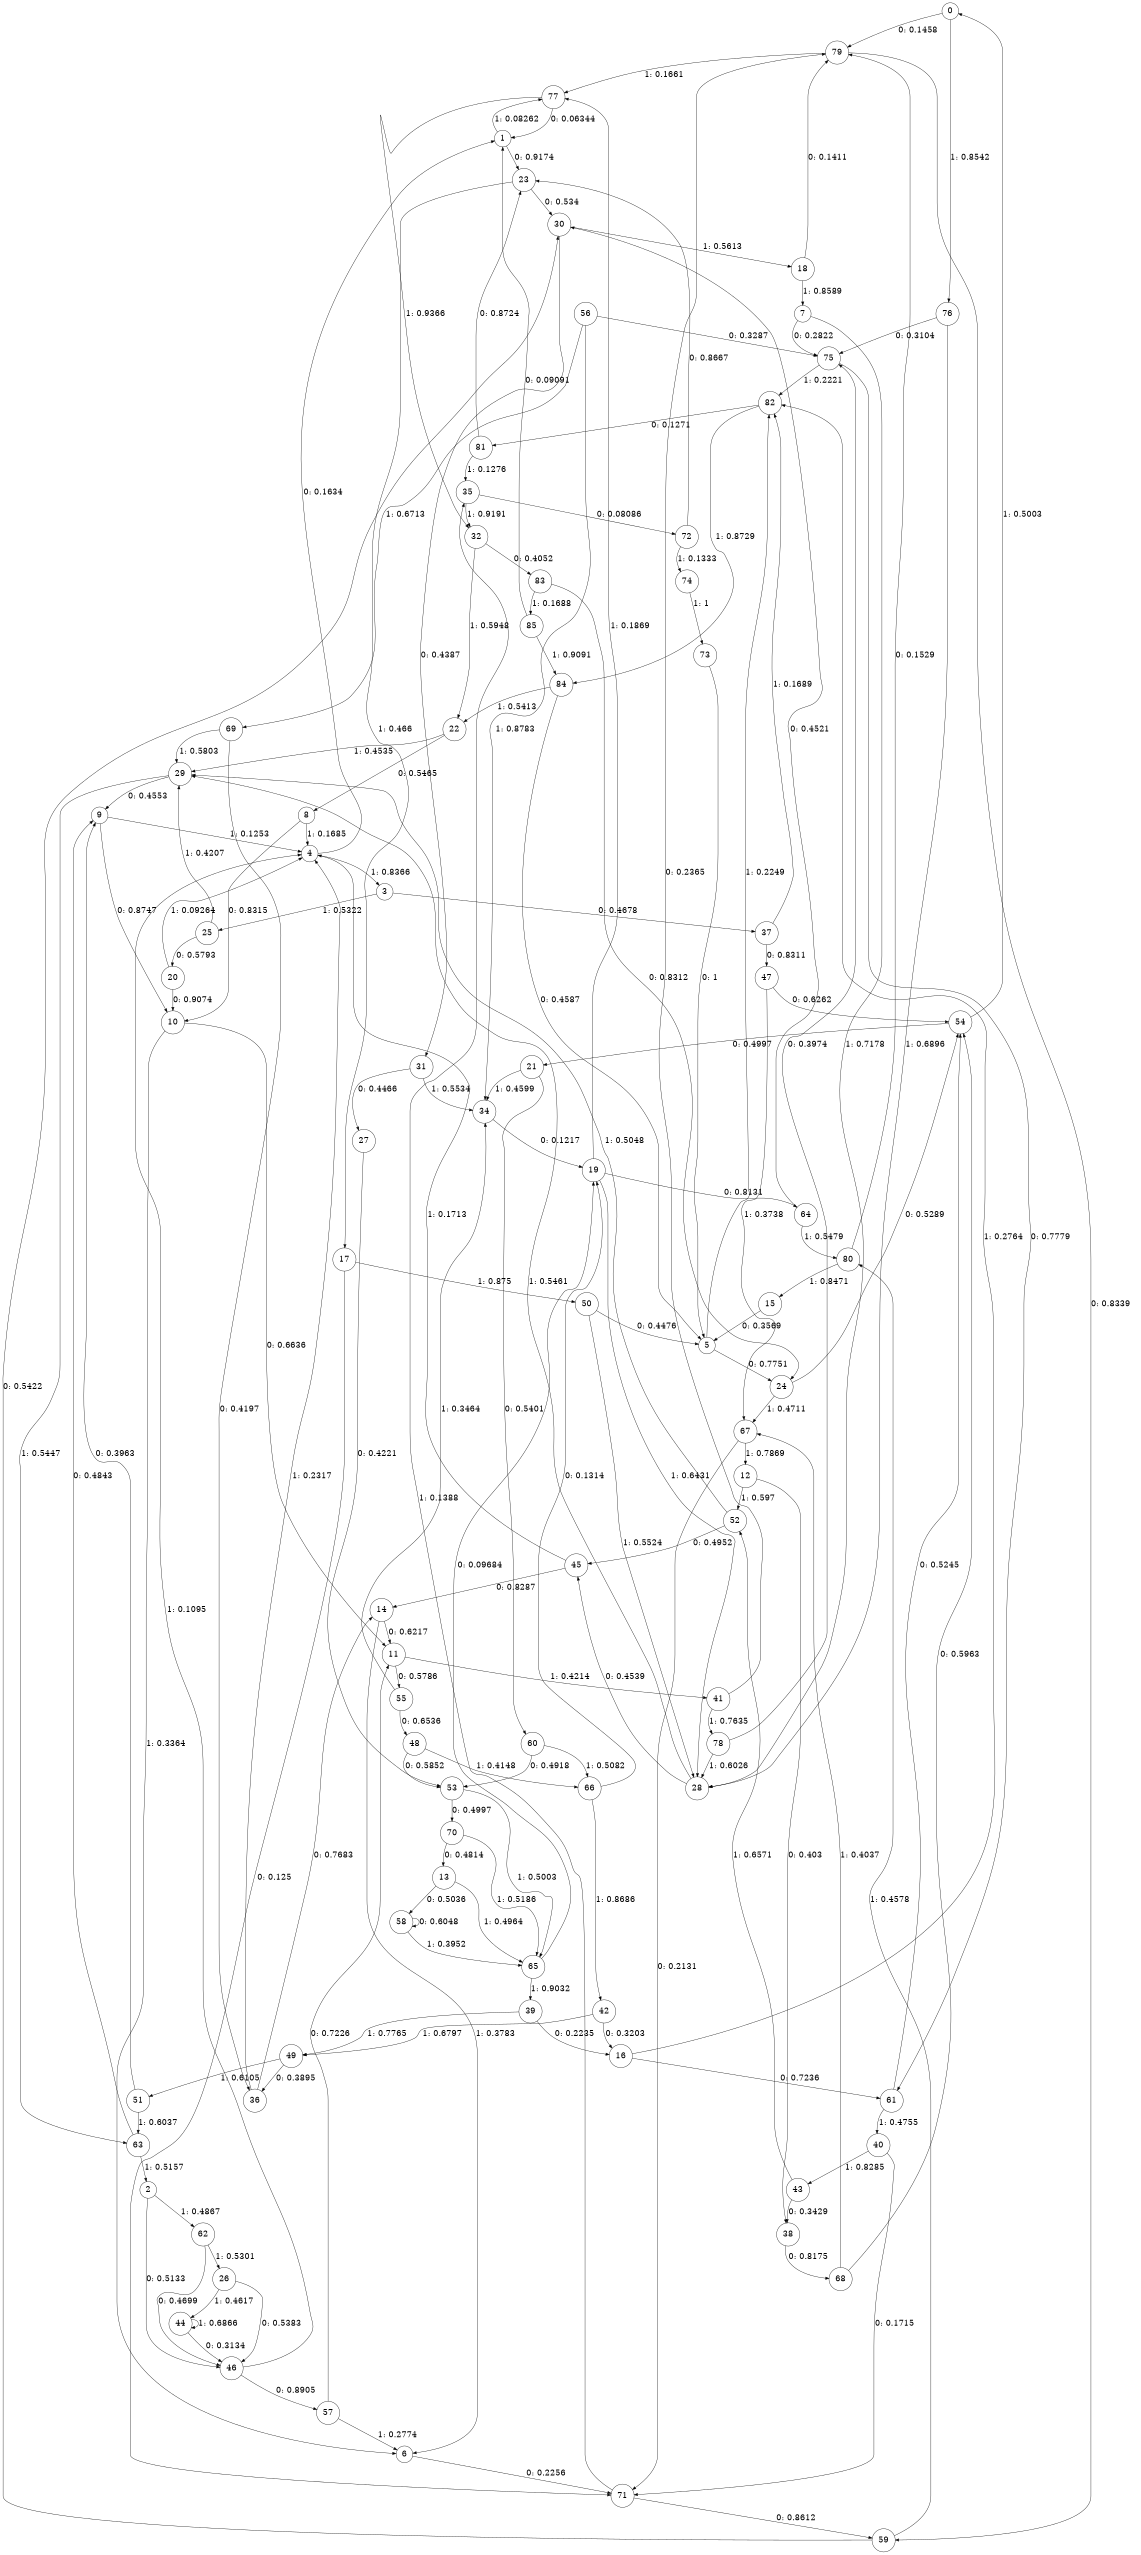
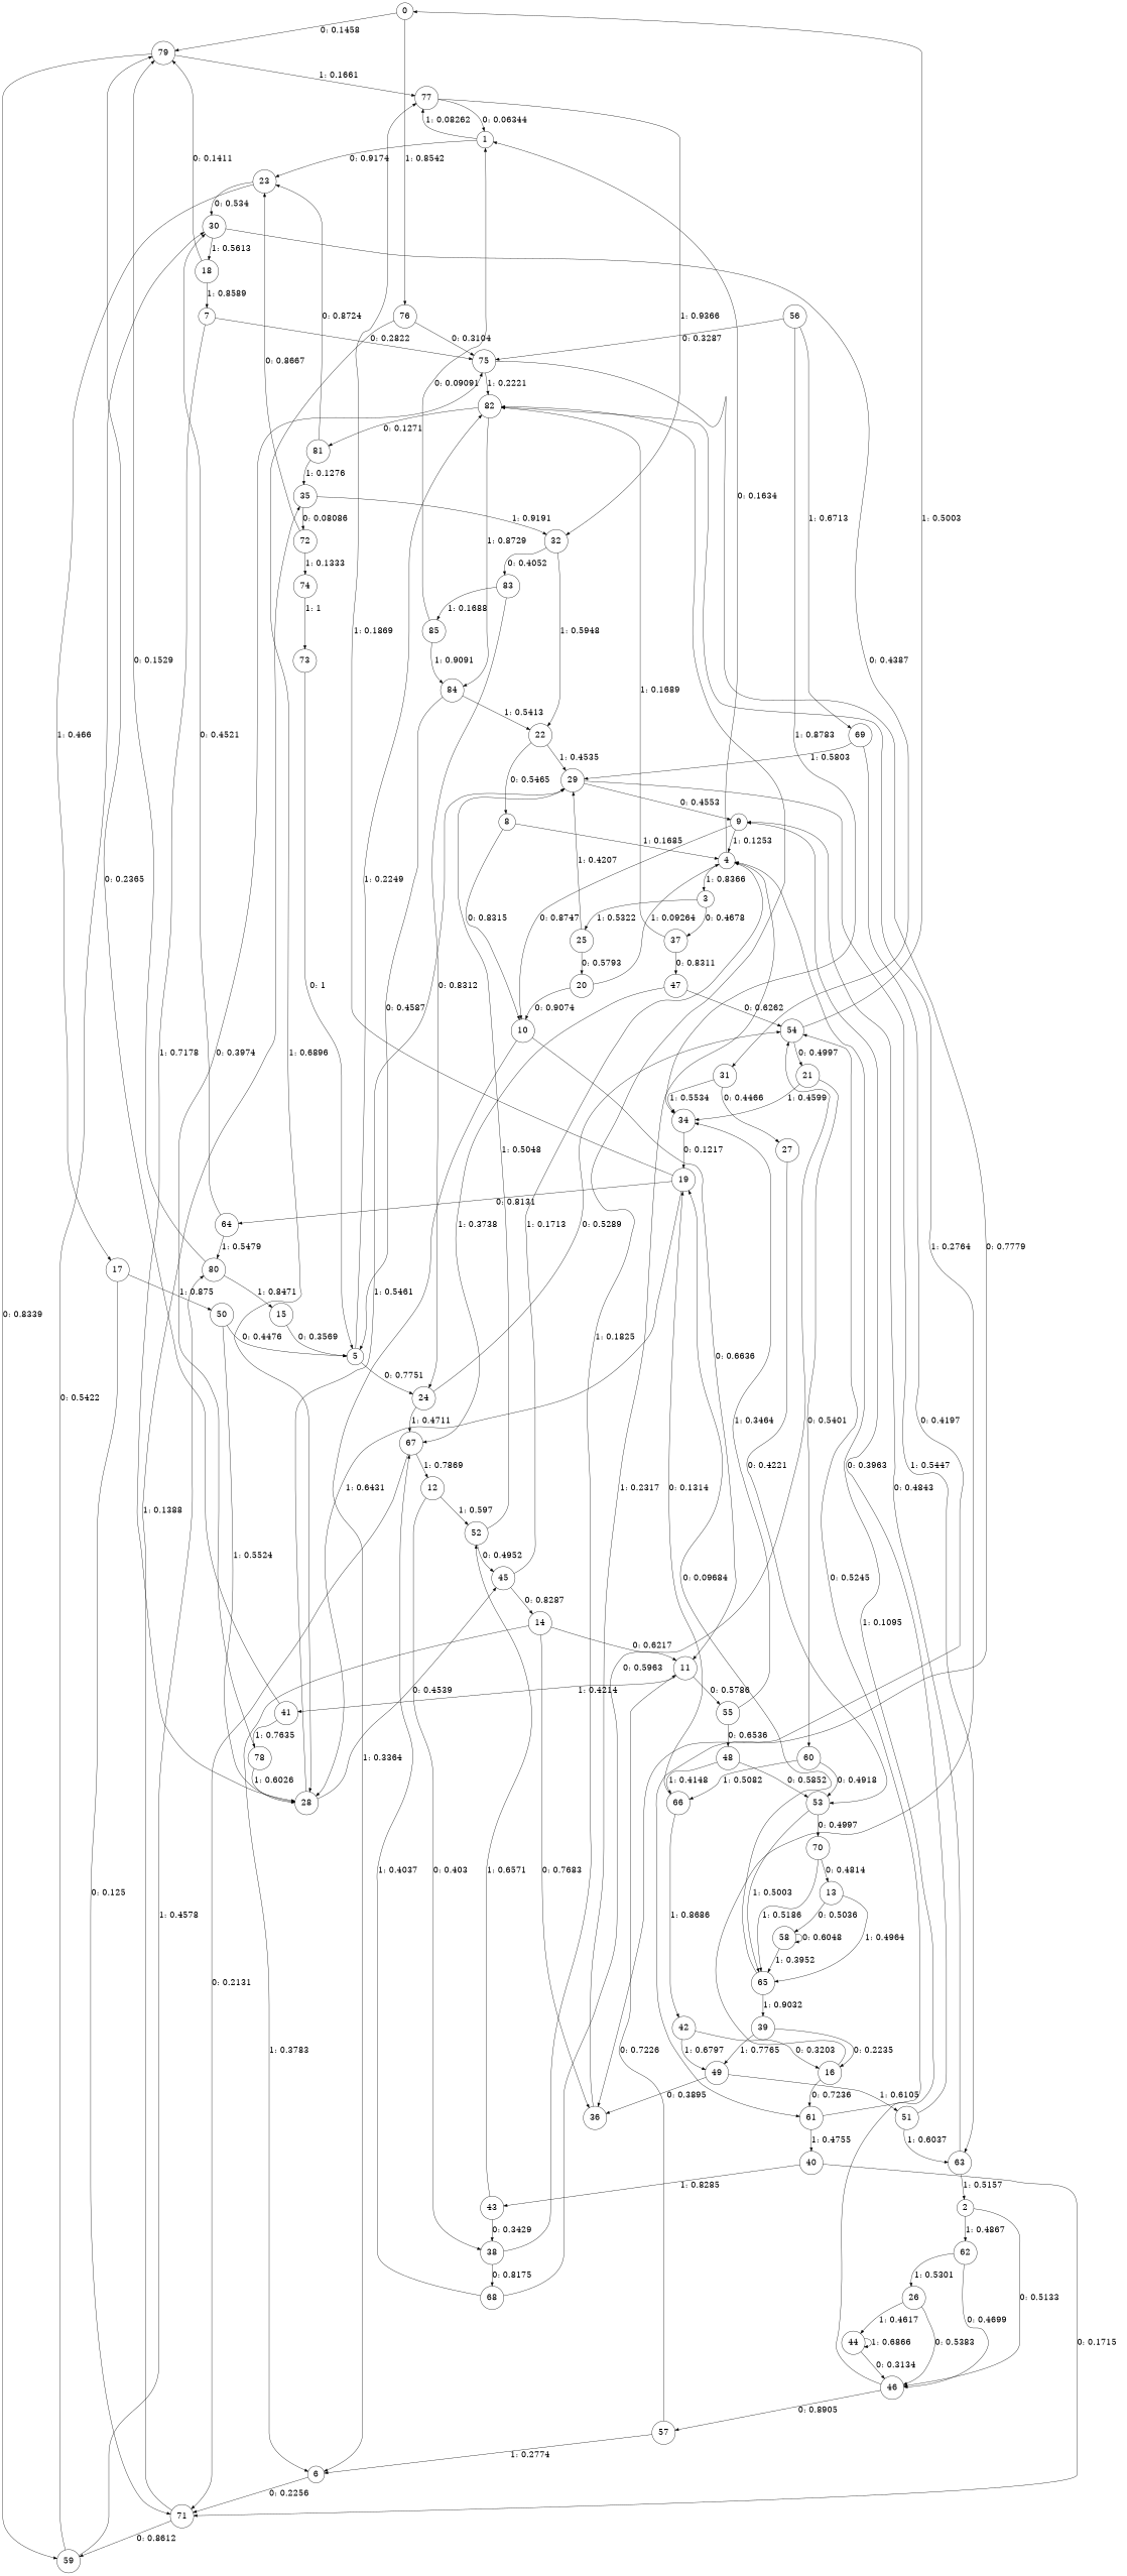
  digraph {
    node [fontsize=24 shape=circle]
    edge [fontsize=24]
    0
    79
    76
    77
    59
    75
    28
    1
    32
    30
    80
    82
    61
    29
    45
    23
    17
    71
    50
    18
    31
    22
    83
    2
    46
    62
    4
    57
    26
    3
    6
    11
    44
    37
    25
    47
    20
    81
    84
    54
    67
    10
    9
    63
    5
    24
    21
    12
    35
    72
    38
    68
    52
    7
    40
    14
    8
    55
    41
    34
    48
    78
    19
    53
    66
    13
    58
    65
    39
    64
    16
    49
    15
    43
    60
    70
    42
    56
    69
    27
    85
    36
    74
    73
    51
    0 -> 79 [label="0: 0.1458   "]
    0 -> 76 [label="1: 0.8542   "]
    79 -> 77 [label="1: 0.1661   "]
    79 -> 59 [label="0: 0.8339   "]
    76 -> 75 [label="0: 0.3104   "]
    76 -> 28 [label="1: 0.6896   "]
    77 -> 1 [label="0: 0.06344  "]
    77 -> 32 [label="1: 0.9366   "]
    59 -> 30 [label="0: 0.5422   "]
    59 -> 80 [label="1: 0.4578   "]
    75 -> 82 [label="1: 0.2221   "]
    75 -> 61 [label="0: 0.7779   "]
    28 -> 29 [label="1: 0.5461   "]
    28 -> 45 [label="0: 0.4539   "]
    1 -> 77 [label="1: 0.08262  "]
    1 -> 23 [label="0: 0.9174   "]
    32 -> 22 [label="1: 0.5948   "]
    32 -> 83 [label="0: 0.4052   "]
    30 -> 18 [label="1: 0.5613   "]
    30 -> 31 [label="0: 0.4387   "]
    80 -> 79 [label="0: 0.1529   "]
    80 -> 15 [label="1: 0.8471   "]
    82 -> 81 [label="0: 0.1271   "]
    82 -> 84 [label="1: 0.8729   "]
    61 -> 54 [label="0: 0.5245   "]
    61 -> 40 [label="1: 0.4755   "]
    29 -> 9 [label="0: 0.4553   "]
    29 -> 63 [label="1: 0.5447   "]
    45 -> 4 [label="1: 0.1713   "]
    45 -> 14 [label="0: 0.8287   "]
    23 -> 30 [label="0: 0.534    "]
    23 -> 17 [label="1: 0.466    "]
    17 -> 71 [label="0: 0.125    "]
    17 -> 50 [label="1: 0.875    "]
    71 -> 59 [label="0: 0.8612   "]
    71 -> 35 [label="1: 0.1388   "]
    50 -> 28 [label="1: 0.5524   "]
    50 -> 5 [label="0: 0.4476   "]
    18 -> 79 [label="0: 0.1411   "]
    18 -> 7 [label="1: 0.8589   "]
    31 -> 34 [label="1: 0.5534   "]
    31 -> 27 [label="0: 0.4466   "]
    22 -> 29 [label="1: 0.4535   "]
    22 -> 8 [label="0: 0.5465   "]
    83 -> 24 [label="0: 0.8312   "]
    83 -> 85 [label="1: 0.1688   "]
    2 -> 46 [label="0: 0.5133   "]
    2 -> 62 [label="1: 0.4867   "]
    46 -> 4 [label="1: 0.1095   "]
    46 -> 57 [label="0: 0.8905   "]
    62 -> 46 [label="0: 0.4699   "]
    62 -> 26 [label="1: 0.5301   "]
    4 -> 1 [label="0: 0.1634   "]
    4 -> 3 [label="1: 0.8366   "]
    57 -> 6 [label="1: 0.2774   "]
    57 -> 11 [label="0: 0.7226   "]
    26 -> 46 [label="0: 0.5383   "]
    26 -> 44 [label="1: 0.4617   "]
    3 -> 37 [label="0: 0.4678   "]
    3 -> 25 [label="1: 0.5322   "]
    6 -> 71 [label="0: 0.2256   "]
    11 -> 55 [label="0: 0.5786   "]
    11 -> 41 [label="1: 0.4214   "]
    44 -> 46 [label="0: 0.3134   "]
    44 -> 44 [label="1: 0.6866   "]
    37 -> 82 [label="1: 0.1689   "]
    37 -> 47 [label="0: 0.8311   "]
    25 -> 29 [label="1: 0.4207   "]
    25 -> 20 [label="0: 0.5793   "]
    47 -> 54 [label="0: 0.6262   "]
    47 -> 67 [label="1: 0.3738   "]
    20 -> 4 [label="1: 0.09264  "]
    20 -> 10 [label="0: 0.9074   "]
    81 -> 23 [label="0: 0.8724   "]
    81 -> 35 [label="1: 0.1276   "]
    84 -> 22 [label="1: 0.5413   "]
    84 -> 5 [label="0: 0.4587   "]
    54 -> 0 [label="1: 0.5003   "]
    54 -> 21 [label="0: 0.4997   "]
    67 -> 71 [label="0: 0.2131   "]
    67 -> 12 [label="1: 0.7869   "]
    10 -> 6 [label="1: 0.3364   "]
    10 -> 11 [label="0: 0.6636   "]
    9 -> 4 [label="1: 0.1253   "]
    9 -> 10 [label="0: 0.8747   "]
    63 -> 2 [label="1: 0.5157   "]
    63 -> 9 [label="0: 0.4843   "]
    5 -> 82 [label="1: 0.2249   "]
    5 -> 24 [label="0: 0.7751   "]
    24 -> 54 [label="0: 0.5289   "]
    24 -> 67 [label="1: 0.4711   "]
    21 -> 34 [label="1: 0.4599   "]
    21 -> 60 [label="0: 0.5401   "]
    12 -> 38 [label="0: 0.403    "]
    12 -> 52 [label="1: 0.597    "]
    35 -> 32 [label="1: 0.9191   "]
    35 -> 72 [label="0: 0.08086  "]
    72 -> 23 [label="0: 0.8667   "]
    72 -> 74 [label="1: 0.1333   "]
+   38 -> 82 [label="1: 0.1825   "]
    38 -> 68 [label="0: 0.8175   "]
    68 -> 54 [label="0: 0.5963   "]
    68 -> 67 [label="1: 0.4037   "]
    52 -> 29 [label="1: 0.5048   "]
    52 -> 45 [label="0: 0.4952   "]
    7 -> 75 [label="0: 0.2822   "]
    7 -> 28 [label="1: 0.7178   "]
    40 -> 71 [label="0: 0.1715   "]
    40 -> 43 [label="1: 0.8285   "]
    14 -> 6 [label="1: 0.3783   "]
    14 -> 11 [label="0: 0.6217   "]
    8 -> 4 [label="1: 0.1685   "]
    8 -> 10 [label="0: 0.8315   "]
    55 -> 34 [label="1: 0.3464   "]
    55 -> 48 [label="0: 0.6536   "]
    41 -> 79 [label="0: 0.2365   "]
    41 -> 78 [label="1: 0.7635   "]
    34 -> 19 [label="0: 0.1217   "]
    48 -> 53 [label="0: 0.5852   "]
    48 -> 66 [label="1: 0.4148   "]
    78 -> 75 [label="0: 0.3974   "]
    78 -> 28 [label="1: 0.6026   "]
    19 -> 77 [label="1: 0.1869   "]
    19 -> 28 [label="1: 0.6431   "]
    19 -> 64 [label="0: 0.8131   "]
    53 -> 65 [label="1: 0.5003   "]
    53 -> 70 [label="0: 0.4997   "]
    66 -> 19 [label="0: 0.1314   "]
    66 -> 42 [label="1: 0.8686   "]
    13 -> 58 [label="0: 0.5036   "]
    13 -> 65 [label="1: 0.4964   "]
    58 -> 58 [label="0: 0.6048   "]
    58 -> 65 [label="1: 0.3952   "]
    65 -> 19 [label="0: 0.09684  "]
    65 -> 39 [label="1: 0.9032   "]
    39 -> 16 [label="0: 0.2235   "]
    39 -> 49 [label="1: 0.7765   "]
    64 -> 30 [label="0: 0.4521   "]
    64 -> 80 [label="1: 0.5479   "]
    16 -> 82 [label="1: 0.2764   "]
    16 -> 61 [label="0: 0.7236   "]
    49 -> 36 [label="0: 0.3895   "]
    49 -> 51 [label="1: 0.6105   "]
    15 -> 5 [label="0: 0.3569   "]
    43 -> 38 [label="0: 0.3429   "]
    43 -> 52 [label="1: 0.6571   "]
    60 -> 53 [label="0: 0.4918   "]
    60 -> 66 [label="1: 0.5082   "]
    70 -> 13 [label="0: 0.4814   "]
    70 -> 65 [label="1: 0.5186   "]
    42 -> 16 [label="0: 0.3203   "]
    42 -> 49 [label="1: 0.6797   "]
    56 -> 75 [label="0: 0.3287   "]
    56 -> 34 [label="1: 0.8783   "]
    56 -> 69 [label="1: 0.6713   "]
    69 -> 29 [label="1: 0.5803   "]
    69 -> 36 [label="0: 0.4197   "]
    27 -> 53 [label="0: 0.4221   "]
    85 -> 1 [label="0: 0.09091  "]
    85 -> 84 [label="1: 0.9091   "]
    36 -> 4 [label="1: 0.2317   "]
-   36 -> 14 [label="0: 0.7683   "]
+   14 -> 36 [label="0: 0.7683   "]
    74 -> 73 [label="1: 1        "]
    73 -> 5 [label="0: 1        "]
    51 -> 9 [label="0: 0.3963   "]
    51 -> 63 [label="1: 0.6037   "]
  }
